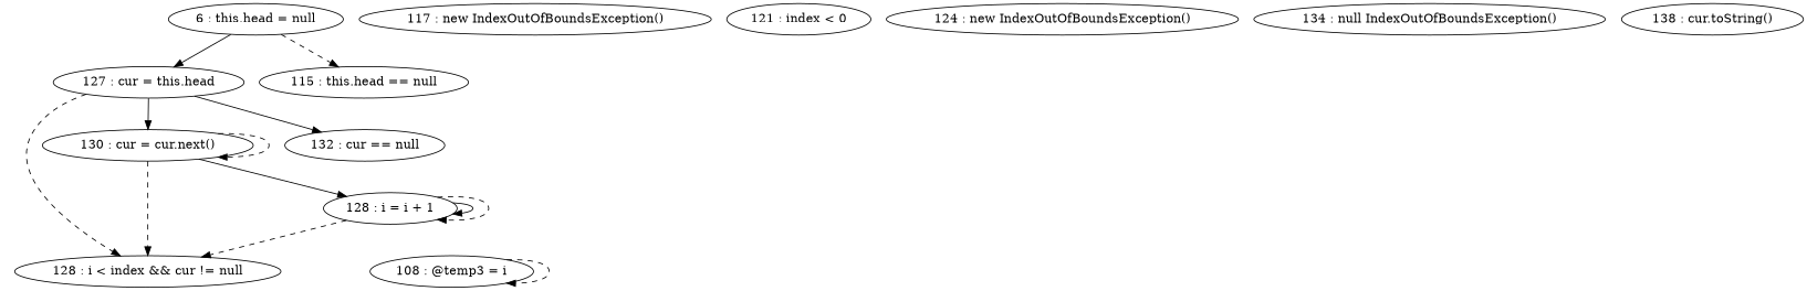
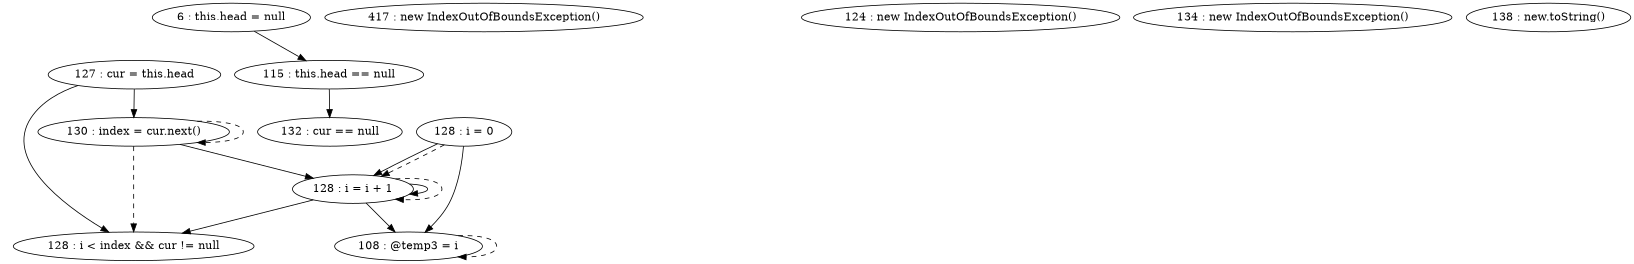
  digraph {
    "6 : this.head = null"
    "127 : cur = this.head"
    "115 : this.head == null"
    "128 : i < index && cur != null"
    "132 : cur == null"
-   "130 : cur = cur.next()"
+   "130 : cur = cur.next()" [label="130 : index = cur.next()"]
    "128 : i = i + 1"
-   "117 : new IndexOutOfBoundsException()"
-   "121 : index < 0"
+   "117 : new IndexOutOfBoundsException()" [label="417 : new IndexOutOfBoundsException()"]
    n10 [label="124 : new IndexOutOfBoundsException()"]
    n11 [label="108 : @temp3 = i"]
-   "134 : new IndexOutOfBoundsException()" [label="134 : null IndexOutOfBoundsException()"]
-   "138 : cur.toString()"
-   "6 : this.head = null" -> "127 : cur = this.head"
-   "6 : this.head = null" -> "115 : this.head == null" [style=dashed]
-   "127 : cur = this.head" -> "128 : i < index && cur != null" [style=dashed]
-   "127 : cur = this.head" -> "132 : cur == null"
+   "128 : i = 0"
+   "134 : new IndexOutOfBoundsException()"
+   "138 : cur.toString()" [label="138 : new.toString()"]
+   "6 : this.head = null" -> "115 : this.head == null"
+   "127 : cur = this.head" -> "128 : i < index && cur != null"
+   "115 : this.head == null" -> "132 : cur == null"
    "127 : cur = this.head" -> "130 : cur = cur.next()" [style=solid]
    "130 : cur = cur.next()" -> "128 : i < index && cur != null" [style=dashed]
    "130 : cur = cur.next()" -> "130 : cur = cur.next()" [style=dashed]
    "130 : cur = cur.next()" -> "128 : i = i + 1"
-   "128 : i = i + 1" -> "128 : i < index && cur != null" [style=dashed]
+   "128 : i = i + 1" -> "128 : i < index && cur != null"
    "128 : i = i + 1" -> "128 : i = i + 1"
    "128 : i = i + 1" -> "128 : i = i + 1" [style=dashed]
+   "128 : i = i + 1" -> n11
    n11 -> n11 [style=dashed]
+   "128 : i = 0" -> "128 : i = i + 1"
+   "128 : i = 0" -> "128 : i = i + 1" [style=dashed]
+   "128 : i = 0" -> n11
  }
